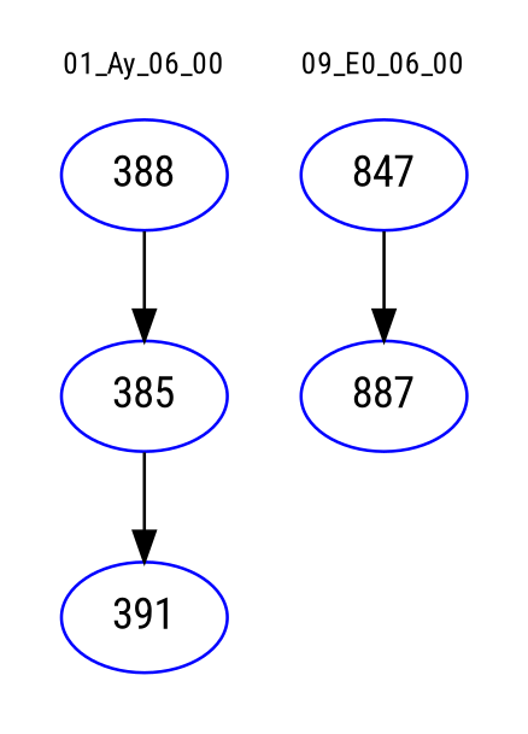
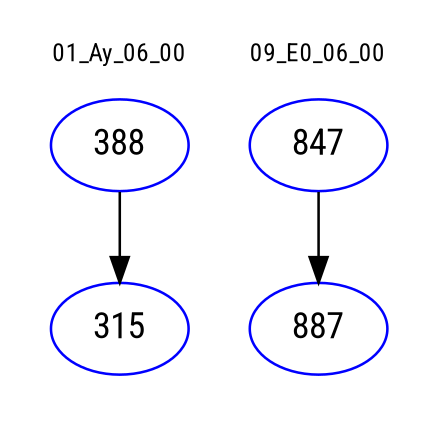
  digraph {
    fontname="Roboto Condensed"
    node [color=blue fontname="Roboto Condensed"]
    edge [color=black fontname="Roboto Condensed"]
    n1 [label=388]
-   n2 [label=385]
-   n3 [label=391]
+   n2 [label=315]
    n4 [label=847]
    n5 [label=887]
    subgraph cluster_1 {
      color=white
      fontsize=10
      label="01_Ay_06_00"
      n1
      n2
-     n3
    }
    subgraph cluster_2 {
      color=white
      fontsize=10
      label="09_E0_06_00"
      n4
      n5
    }
    n1 -> n2
-   n2 -> n3
    n4 -> n5
  }
